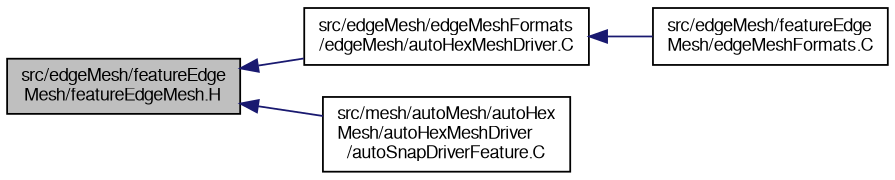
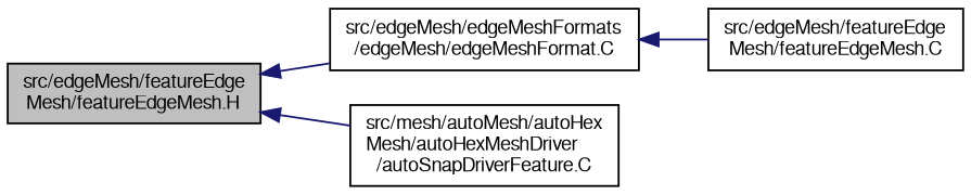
  digraph {
    rankdir=LR
    node [color=black fontname=FreeSans fontsize=10 shape=record]
    edge [color=midnightblue dir=back fontname=FreeSans fontsize=10 labelfontname=FreeSans labelfontsize=10 style=solid]
    n1 [fillcolor=grey75 fontcolor=black height=0.2 label="src/edgeMesh/featureEdge\lMesh/featureEdgeMesh.H" style=filled width=0.4]
-   n2 [height=0.2 label="src/edgeMesh/edgeMeshFormats\l/edgeMesh/autoHexMeshDriver.C" width=0.4]
+   n2 [height=0.2 label="src/edgeMesh/edgeMeshFormats\l/edgeMesh/edgeMeshFormat.C" width=0.4]
    n3 [height=0.2 label="src/mesh/autoMesh/autoHex\lMesh/autoHexMeshDriver\l/autoSnapDriverFeature.C" width=0.4]
-   n4 [height=0.2 label="src/edgeMesh/featureEdge\lMesh/edgeMeshFormats.C" width=0.4]
+   n4 [height=0.2 label="src/edgeMesh/featureEdge\lMesh/featureEdgeMesh.C" width=0.4]
    n1 -> n2
    n1 -> n3
    n2 -> n4
  }
